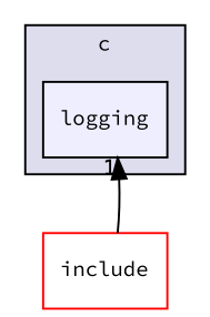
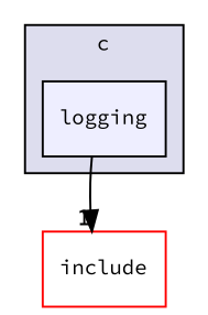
  digraph {
    compound=true
    fontname="Source Code Pro"
    node [fontname="Source Code Pro" fontsize=10 shape=box style=filled]
    n1 [fillcolor="#eeeeff" label=logging pencolor=black]
    n2 [color=red fillcolor=white label=include]
    subgraph cluster_1 {
      bgcolor="#ddddee"
      fontsize=10
      label=c
      pencolor=black
      n1
    }
-   n2 -> n1 [headlabel=1 labeldistance=1.5 labelfontname=Helvetica labelfontsize=10 fontname="Source Code Pro"]
+   n1 -> n2 [headlabel=1 labeldistance=1.5 labelfontname=Helvetica labelfontsize=10 fontname="Source Code Pro"]
  }
